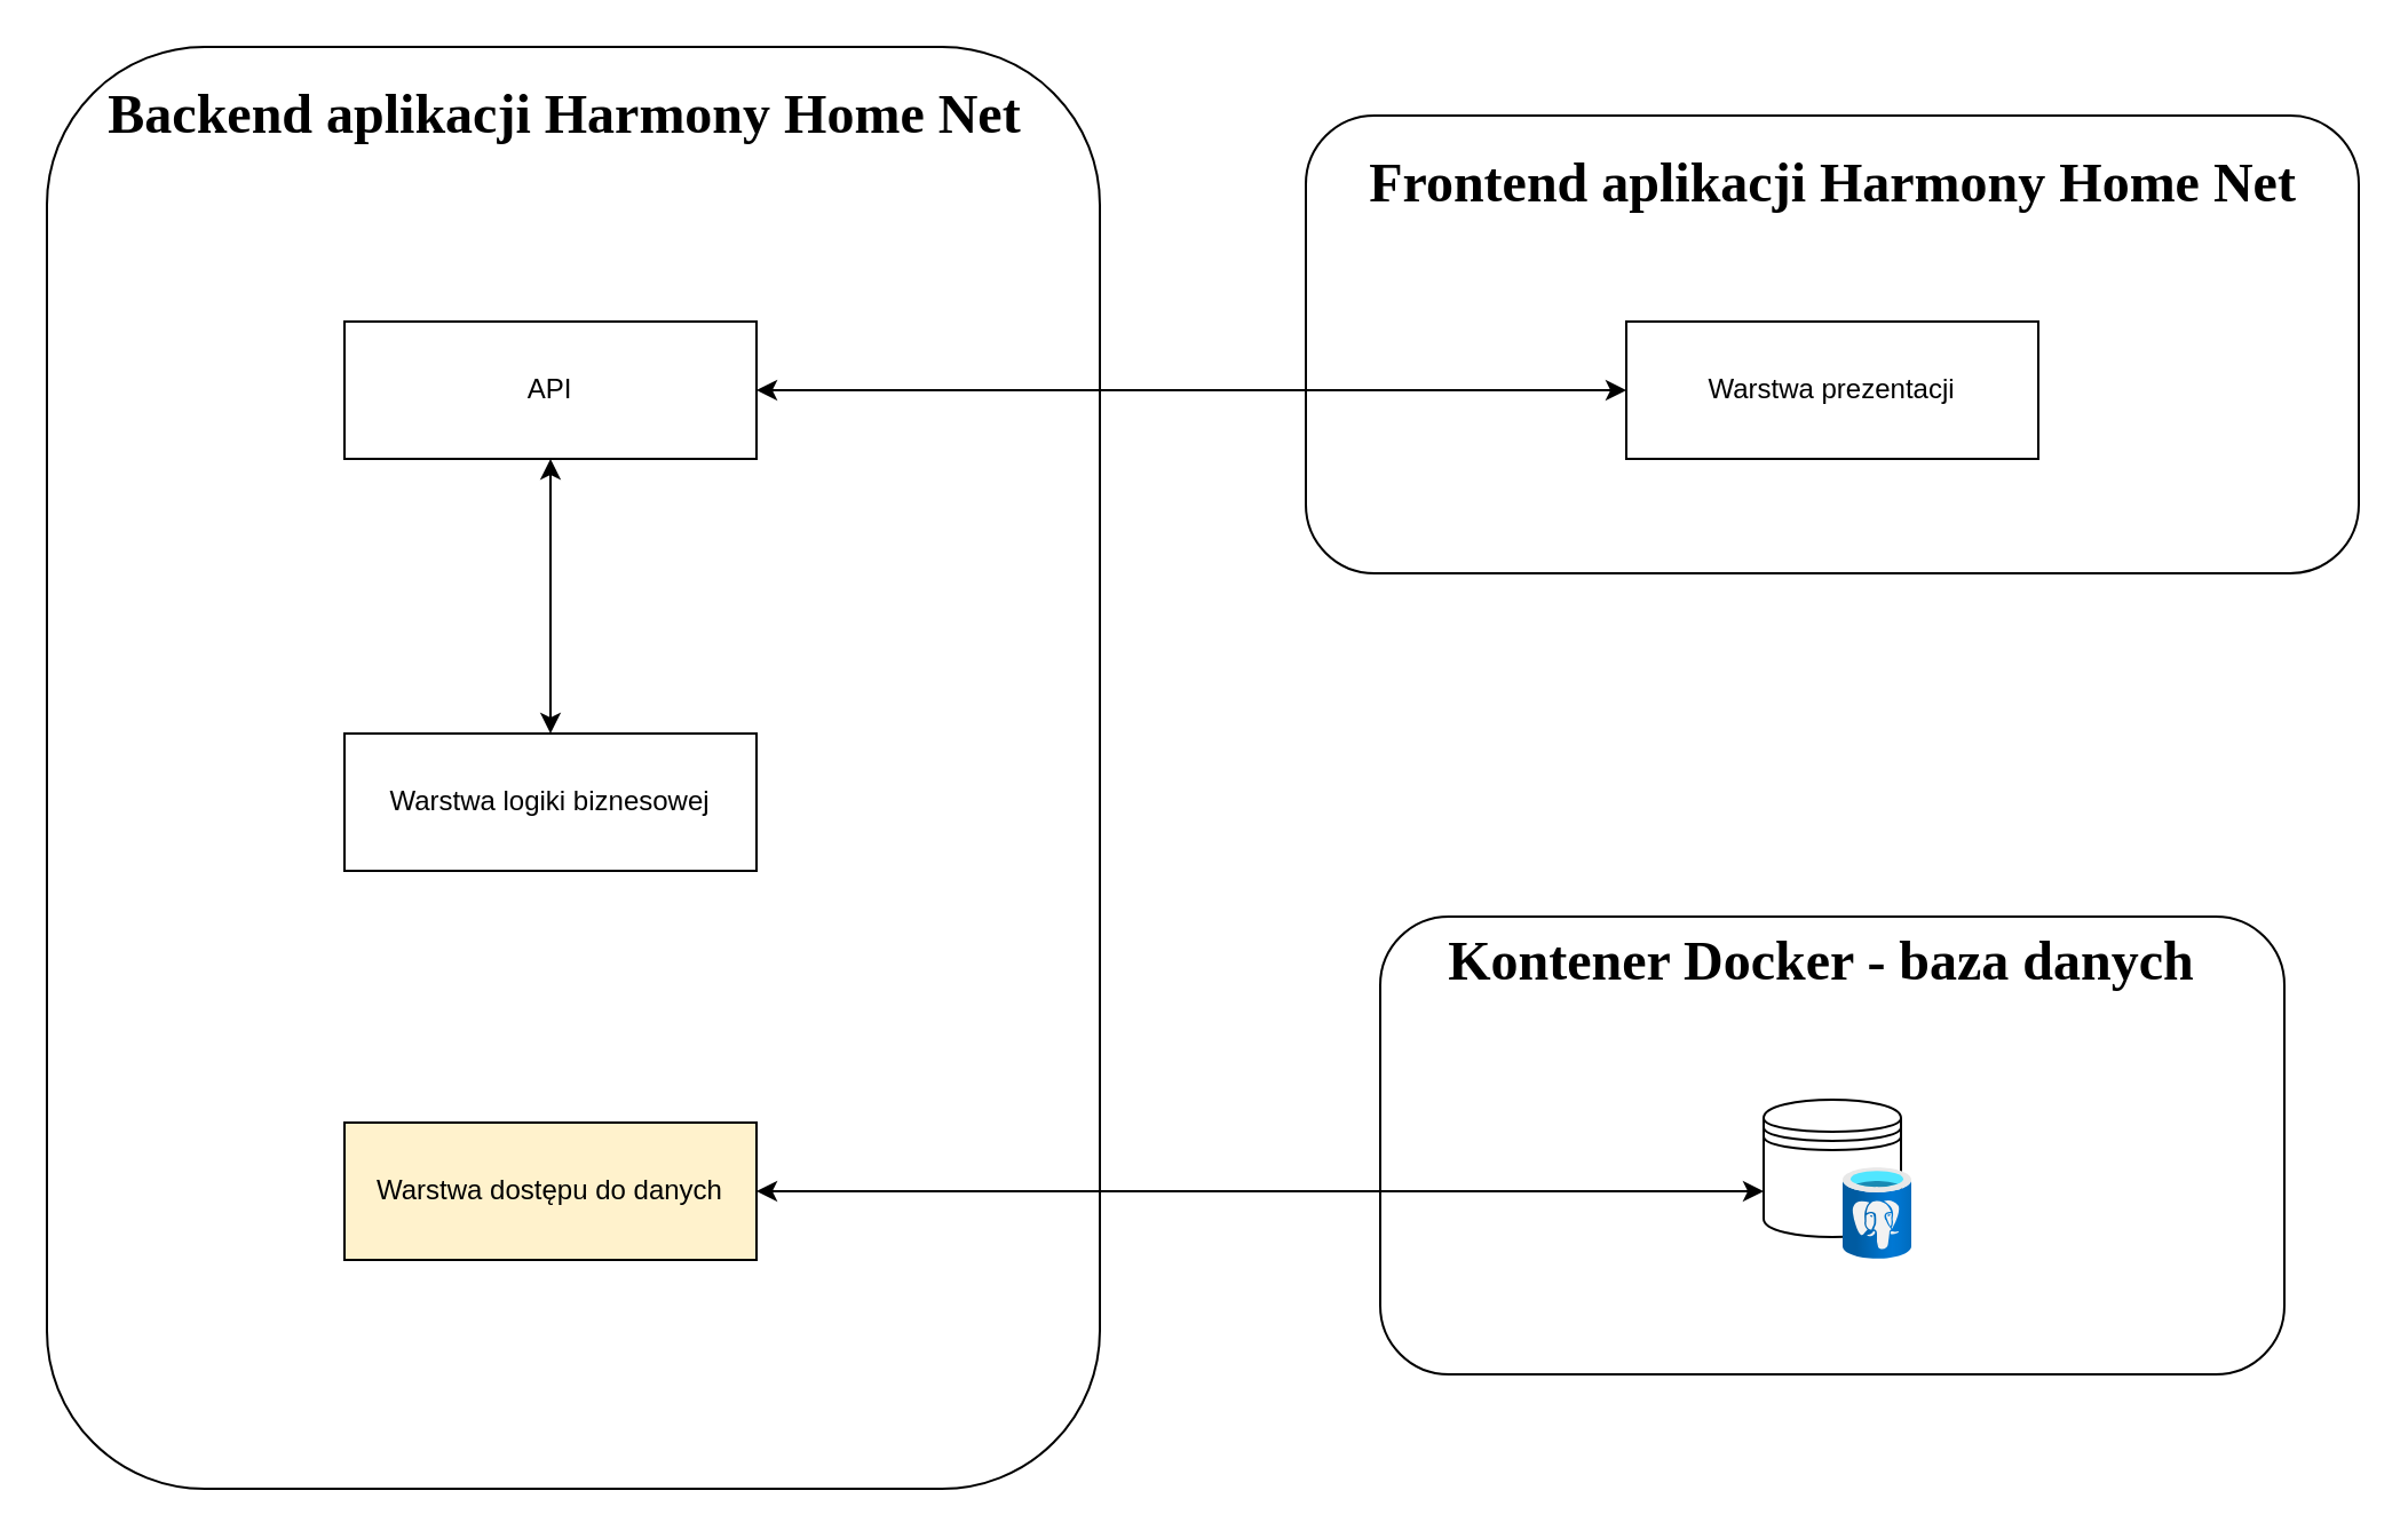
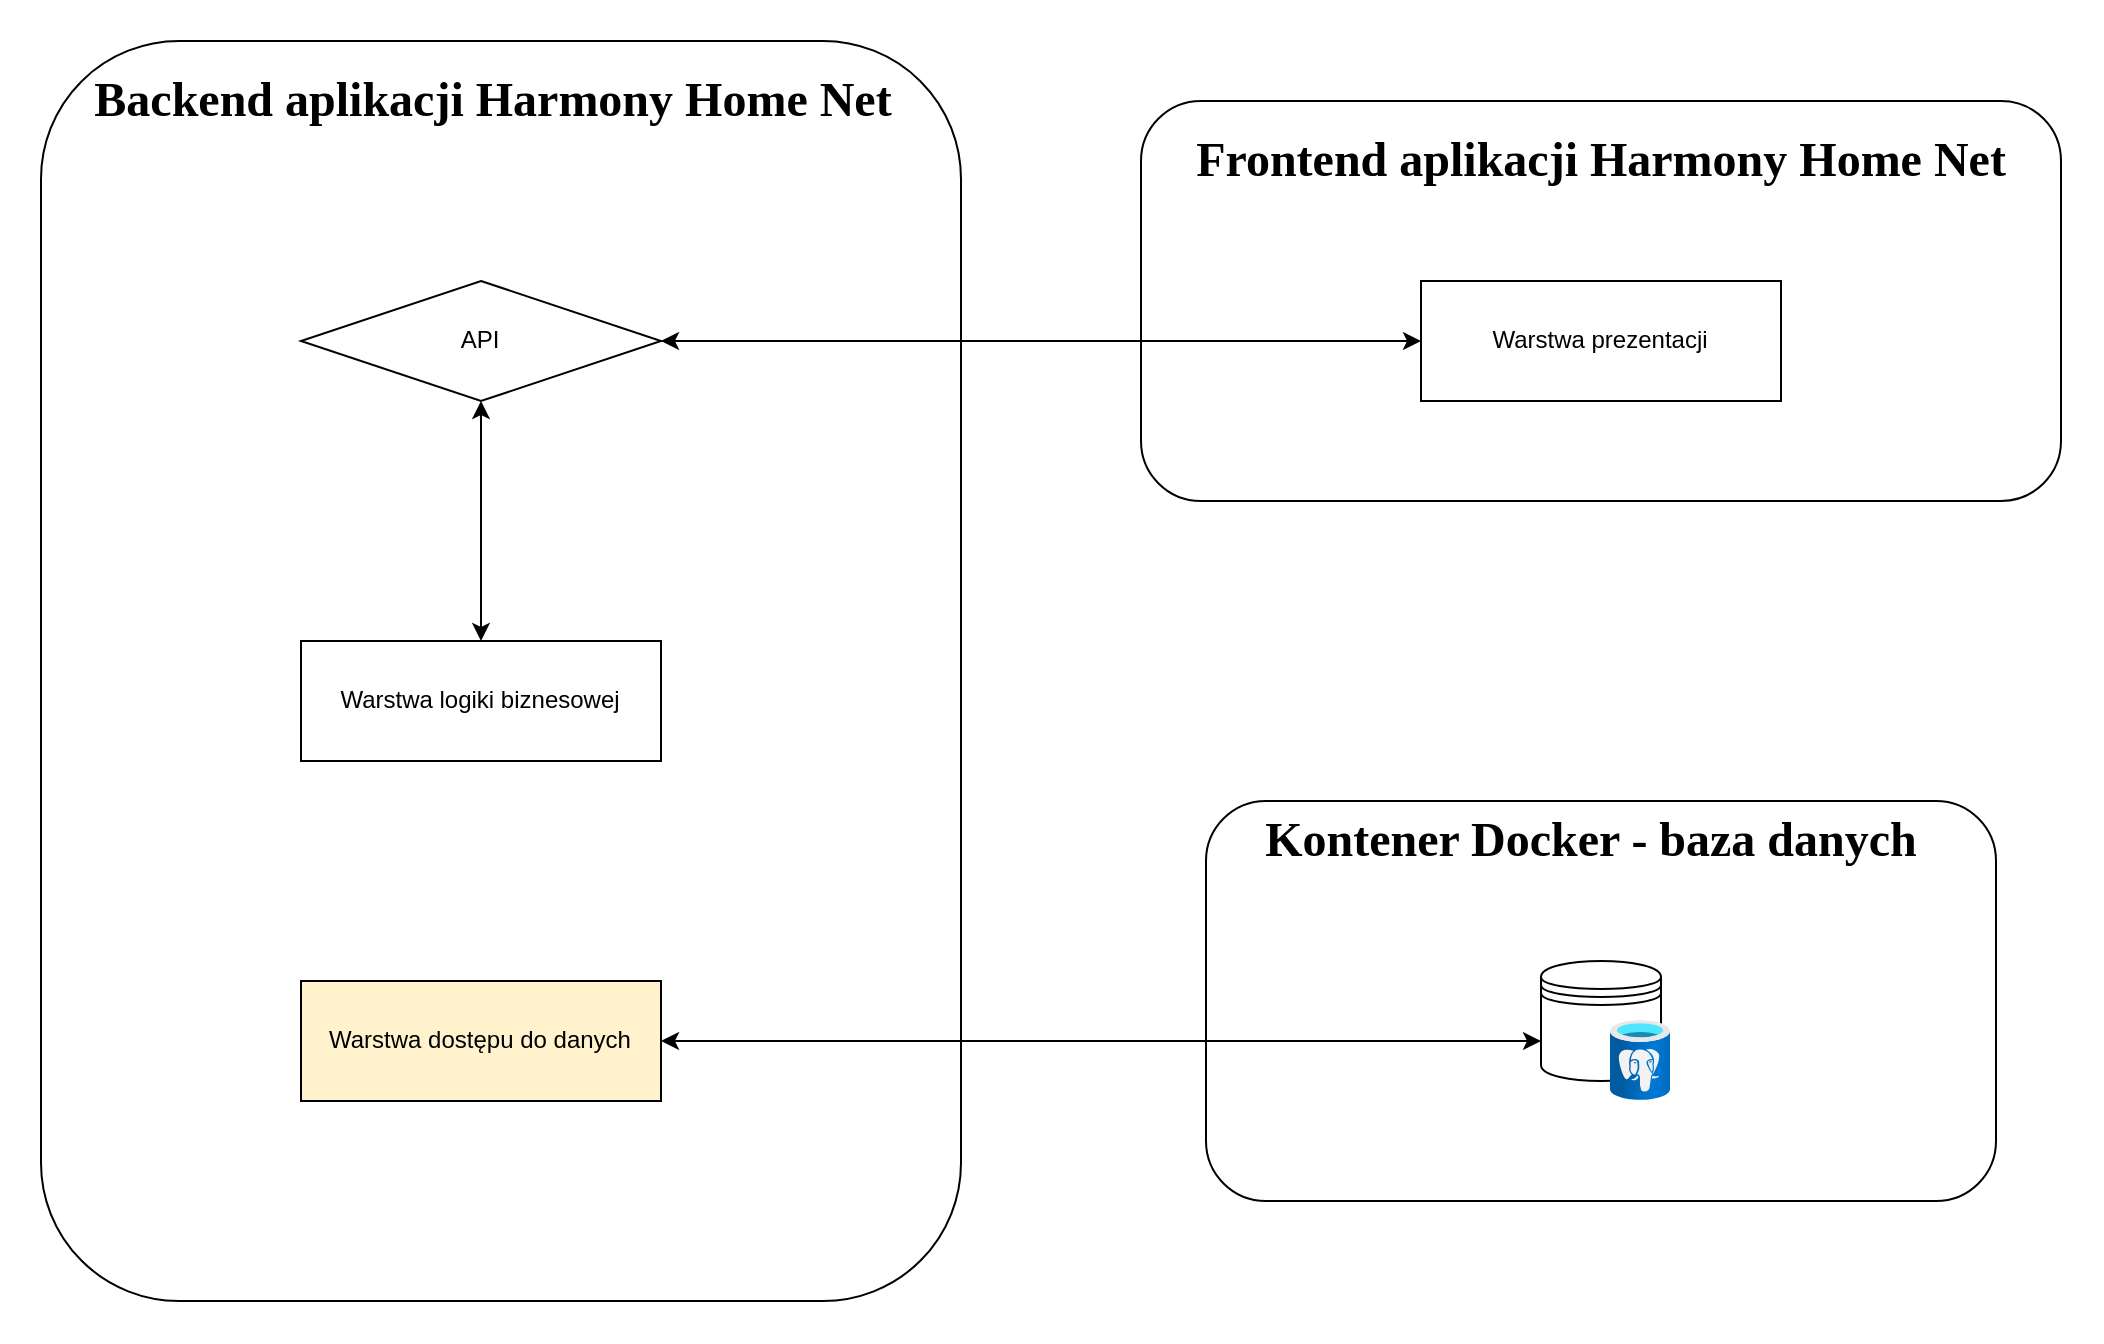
  <mxCell id="0" />
  <mxCell id="1" parent="0" />
  <mxCell id="2" value="" style="rounded=1;whiteSpace=wrap;html=1;strokeColor=default;gradientColor=none;fillColor=none;" vertex="1" parent="1"><mxGeometry x="20" y="20" width="460" height="630" as="geometry" /></mxCell>
  <mxCell id="3" value="Backend aplikacji Harmony Home Net" style="text;strokeColor=none;fillColor=none;html=1;fontSize=24;fontStyle=1;verticalAlign=middle;align=center;fontFamily=Garamond;" vertex="1" parent="1"><mxGeometry x="71" y="40" width="350" height="20" as="geometry" /></mxCell>
- <mxCell id="4" value="API" style="rounded=0;whiteSpace=wrap;html=1;" vertex="1" parent="1"><mxGeometry x="150" y="140" width="180" height="60" as="geometry" /></mxCell>
+ <mxCell id="4" value="API" style="rhombus;whiteSpace=wrap;html=1;" vertex="1" parent="1"><mxGeometry x="150" y="140" width="180" height="60" as="geometry" /></mxCell>
  <mxCell id="5" value="Warstwa logiki biznesowej" style="rounded=0;whiteSpace=wrap;html=1;" vertex="1" parent="1"><mxGeometry x="150" y="320" width="180" height="60" as="geometry" /></mxCell>
  <mxCell id="6" value="Warstwa dostępu do danych" style="rounded=0;whiteSpace=wrap;html=1;fontFamily=Helvetica;fillColor=#fff2cc;" vertex="1" parent="1"><mxGeometry x="150" y="490" width="180" height="60" as="geometry" /></mxCell>
  <mxCell id="7" value="" style="endArrow=classic;startArrow=classic;html=1;rounded=0;entryX=0.5;entryY=1;entryDx=0;entryDy=0;exitX=0.5;exitY=0;exitDx=0;exitDy=0;" edge="1" parent="1" source="5" target="4"><mxGeometry width="50" height="50" relative="1" as="geometry"><mxPoint x="230" y="350" as="sourcePoint" /><mxPoint x="280" y="300" as="targetPoint" /></mxGeometry></mxCell>
  <mxCell id="8" value="" style="rounded=1;whiteSpace=wrap;html=1;strokeColor=default;gradientColor=none;fillColor=none;" vertex="1" parent="1"><mxGeometry x="570" y="50" width="460" height="200" as="geometry" /></mxCell>
  <mxCell id="9" value="Frontend aplikacji Harmony Home Net" style="text;strokeColor=none;fillColor=none;html=1;fontSize=24;fontStyle=1;verticalAlign=middle;align=center;fontFamily=Garamond;" vertex="1" parent="1"><mxGeometry x="750" y="60" width="100" height="40" as="geometry" /></mxCell>
  <mxCell id="10" value="Warstwa prezentacji" style="rounded=0;whiteSpace=wrap;html=1;" vertex="1" parent="1"><mxGeometry x="710" y="140" width="180" height="60" as="geometry" /></mxCell>
  <mxCell id="11" value="" style="endArrow=classic;startArrow=classic;html=1;rounded=0;entryX=0;entryY=0.5;entryDx=0;entryDy=0;exitX=1;exitY=0.5;exitDx=0;exitDy=0;" edge="1" parent="1" source="4" target="10"><mxGeometry width="50" height="50" relative="1" as="geometry"><mxPoint x="230" y="350" as="sourcePoint" /><mxPoint x="280" y="300" as="targetPoint" /></mxGeometry></mxCell>
  <mxCell id="12" value="Kontener Docker - baza danych" style="text;strokeColor=none;fillColor=none;html=1;fontSize=24;fontStyle=1;verticalAlign=middle;align=center;fontFamily=Garamond;" vertex="1" parent="1"><mxGeometry x="745" y="400" width="100" height="40" as="geometry" /></mxCell>
  <mxCell id="13" value="" style="rounded=1;whiteSpace=wrap;html=1;fillColor=none;" vertex="1" parent="1"><mxGeometry x="602.5" y="400" width="395" height="200" as="geometry" /></mxCell>
  <mxCell id="14" value="" style="shape=datastore;whiteSpace=wrap;html=1;" vertex="1" parent="1"><mxGeometry x="770" y="480" width="60" height="60" as="geometry" /></mxCell>
  <mxCell id="15" value="" style="image;aspect=fixed;html=1;points=[];align=center;fontSize=12;image=img/lib/azure2/databases/Azure_Database_PostgreSQL_Server.svg;" vertex="1" parent="1"><mxGeometry x="805" y="510" width="30" height="40" as="geometry" /></mxCell>
  <mxCell id="16" value="" style="endArrow=classic;startArrow=classic;html=1;rounded=0;exitX=1;exitY=0.5;exitDx=0;exitDy=0;" edge="1" parent="1" source="6"><mxGeometry width="50" height="50" relative="1" as="geometry"><mxPoint x="230" y="350" as="sourcePoint" /><mxPoint x="770" y="520" as="targetPoint" /></mxGeometry></mxCell>
